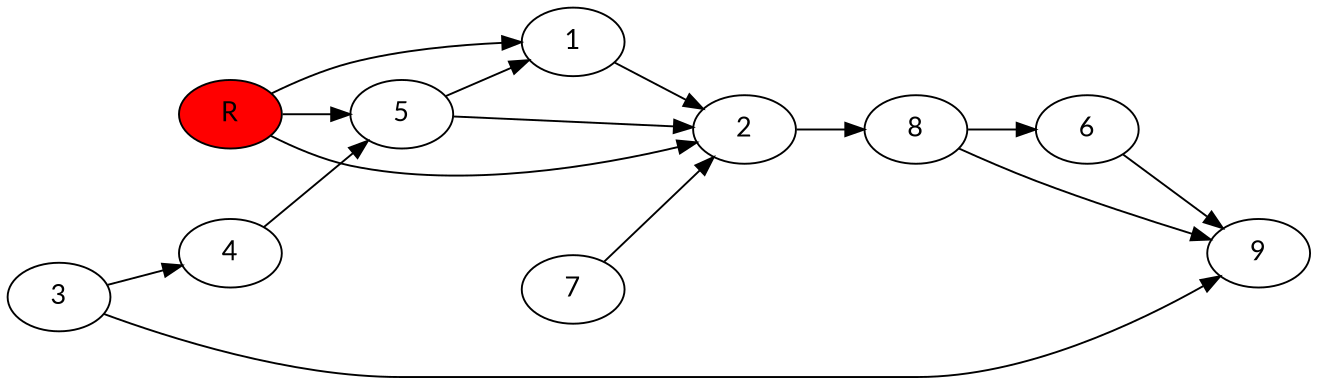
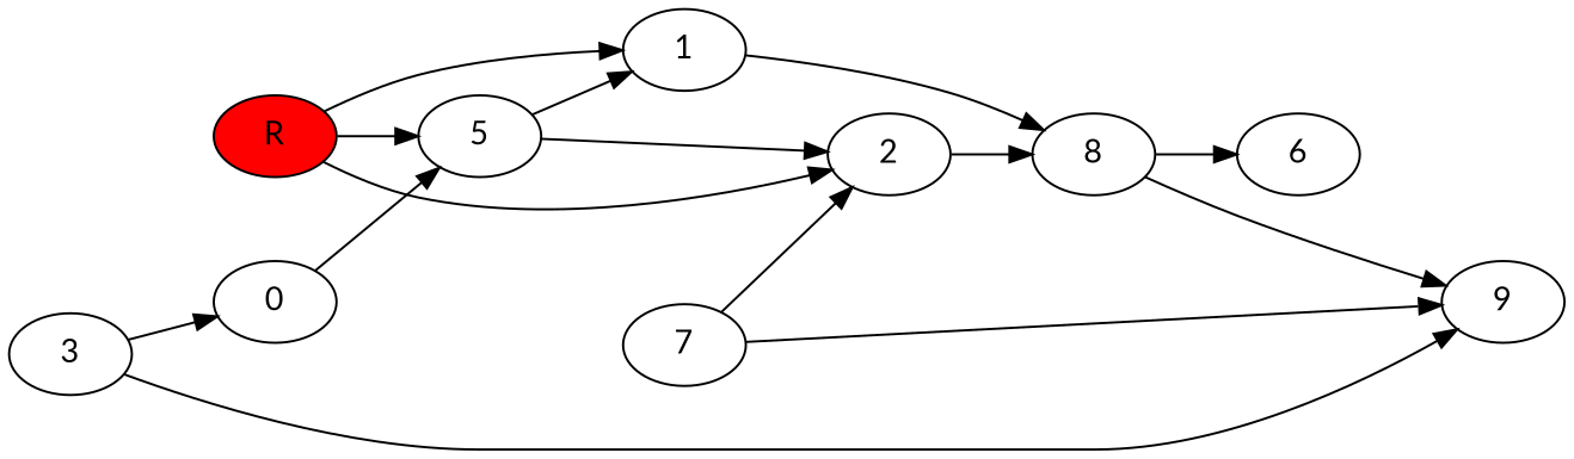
  digraph {
    fontname=Lato
    rankdir=LR
    node [fontname=Lato]
    edge [fontname=Lato]
    1
    8
    9
    6
    2
    3
-   4
+   4 [label=0]
    5
    7
    R [fillcolor="#ff0000" style=filled]
-   1 -> 2
+   1 -> 8
    8 -> 9
    8 -> 6
-   6 -> 9
+   7 -> 9
    2 -> 8
    3 -> 9
    3 -> 4
    4 -> 5
    5 -> 1
    5 -> 2
    7 -> 2
    R -> 1
    R -> 2
    R -> 5
  }
